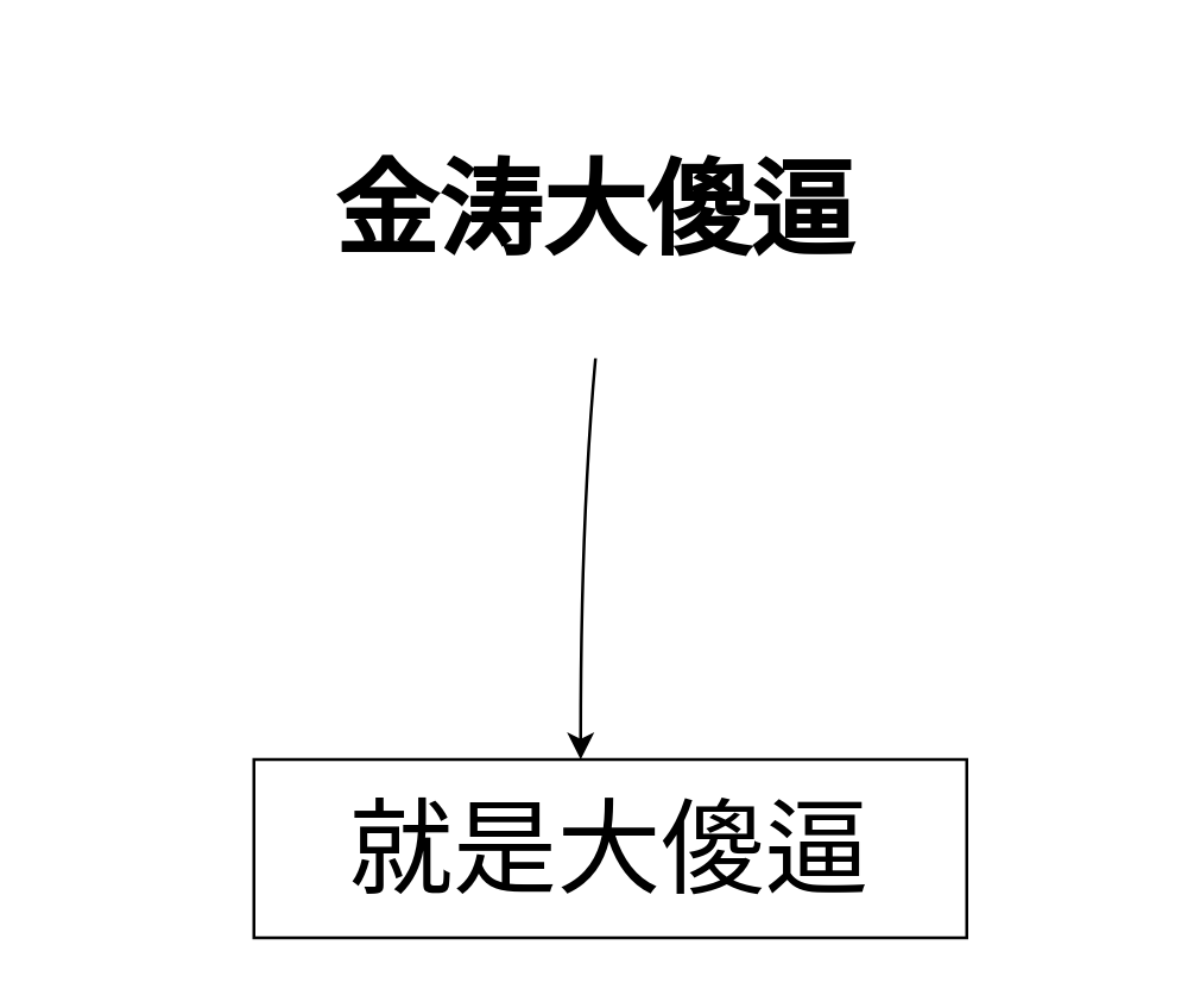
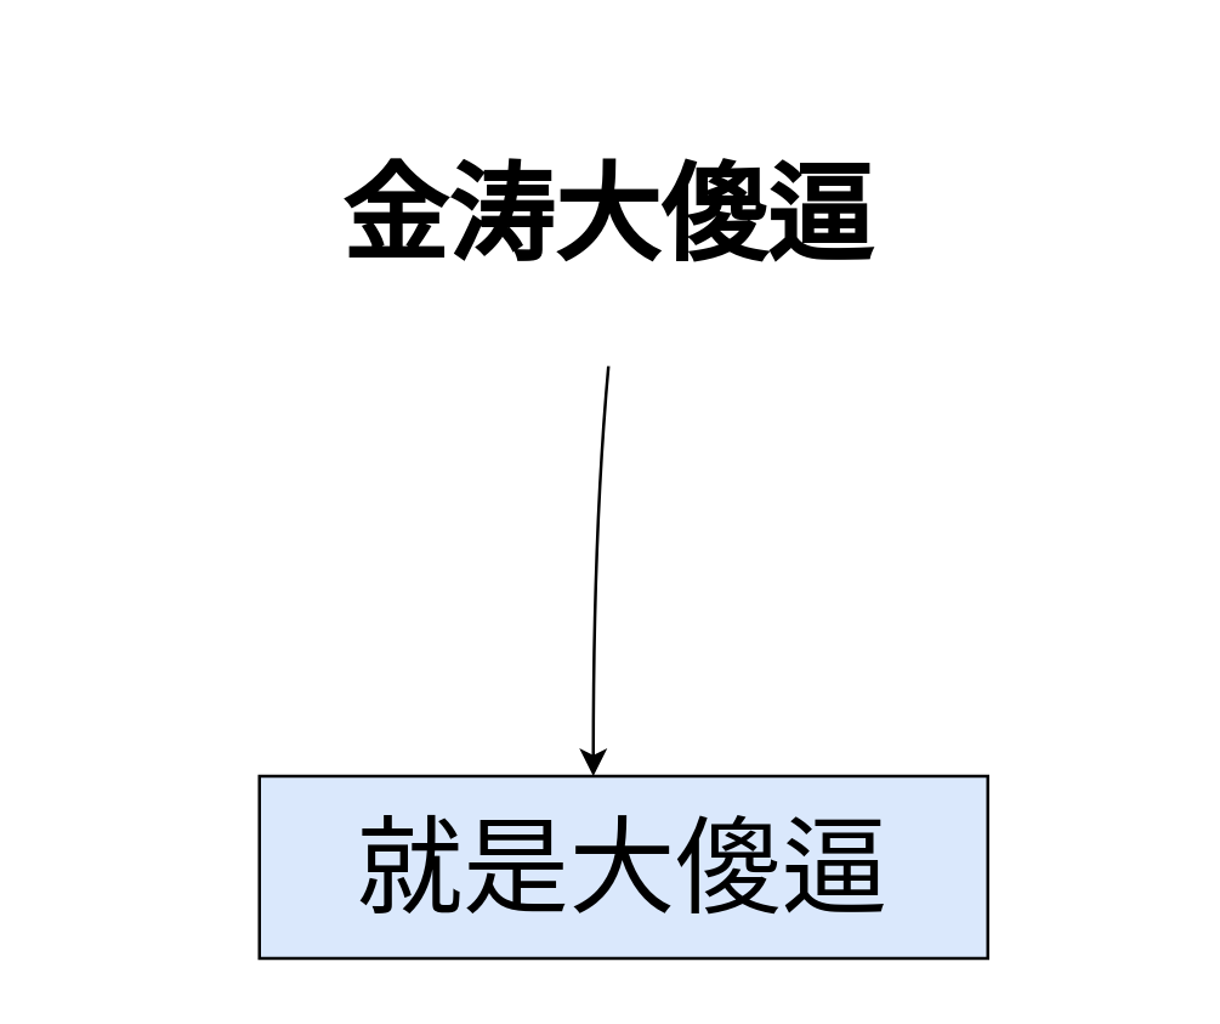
  <mxCell id="0" />
  <mxCell id="1" parent="0" />
  <mxCell id="2" value="&lt;h1 style=&quot;font-size: 35px;&quot;&gt;金涛大傻逼&lt;/h1&gt;" style="text;html=1;strokeColor=none;fillColor=none;align=center;verticalAlign=middle;whiteSpace=wrap;rounded=0;" vertex="1" parent="1"><mxGeometry x="20" y="20" width="360" height="100" as="geometry" /></mxCell>
- <mxCell id="3" value="就是大傻逼" style="rounded=0;whiteSpace=wrap;html=1;fontFamily=Helvetica;fontSize=35;" vertex="1" parent="1"><mxGeometry x="85" y="255" width="240" height="60" as="geometry" /></mxCell>
+ <mxCell id="3" value="就是大傻逼" style="rounded=0;whiteSpace=wrap;html=1;fontFamily=Helvetica;fontSize=35;fillColor=#dae8fc;" vertex="1" parent="1"><mxGeometry x="85" y="255" width="240" height="60" as="geometry" /></mxCell>
  <mxCell id="4" value="" style="curved=1;endArrow=classic;html=1;rounded=0;fontFamily=Helvetica;fontSize=35;exitX=0.5;exitY=1;exitDx=0;exitDy=0;" edge="1" parent="1" source="2"><mxGeometry width="50" height="50" relative="1" as="geometry"><mxPoint x="355" y="215" as="sourcePoint" /><mxPoint x="195" y="255" as="targetPoint" /><Array as="points"><mxPoint x="195" y="175" /></Array></mxGeometry></mxCell>
